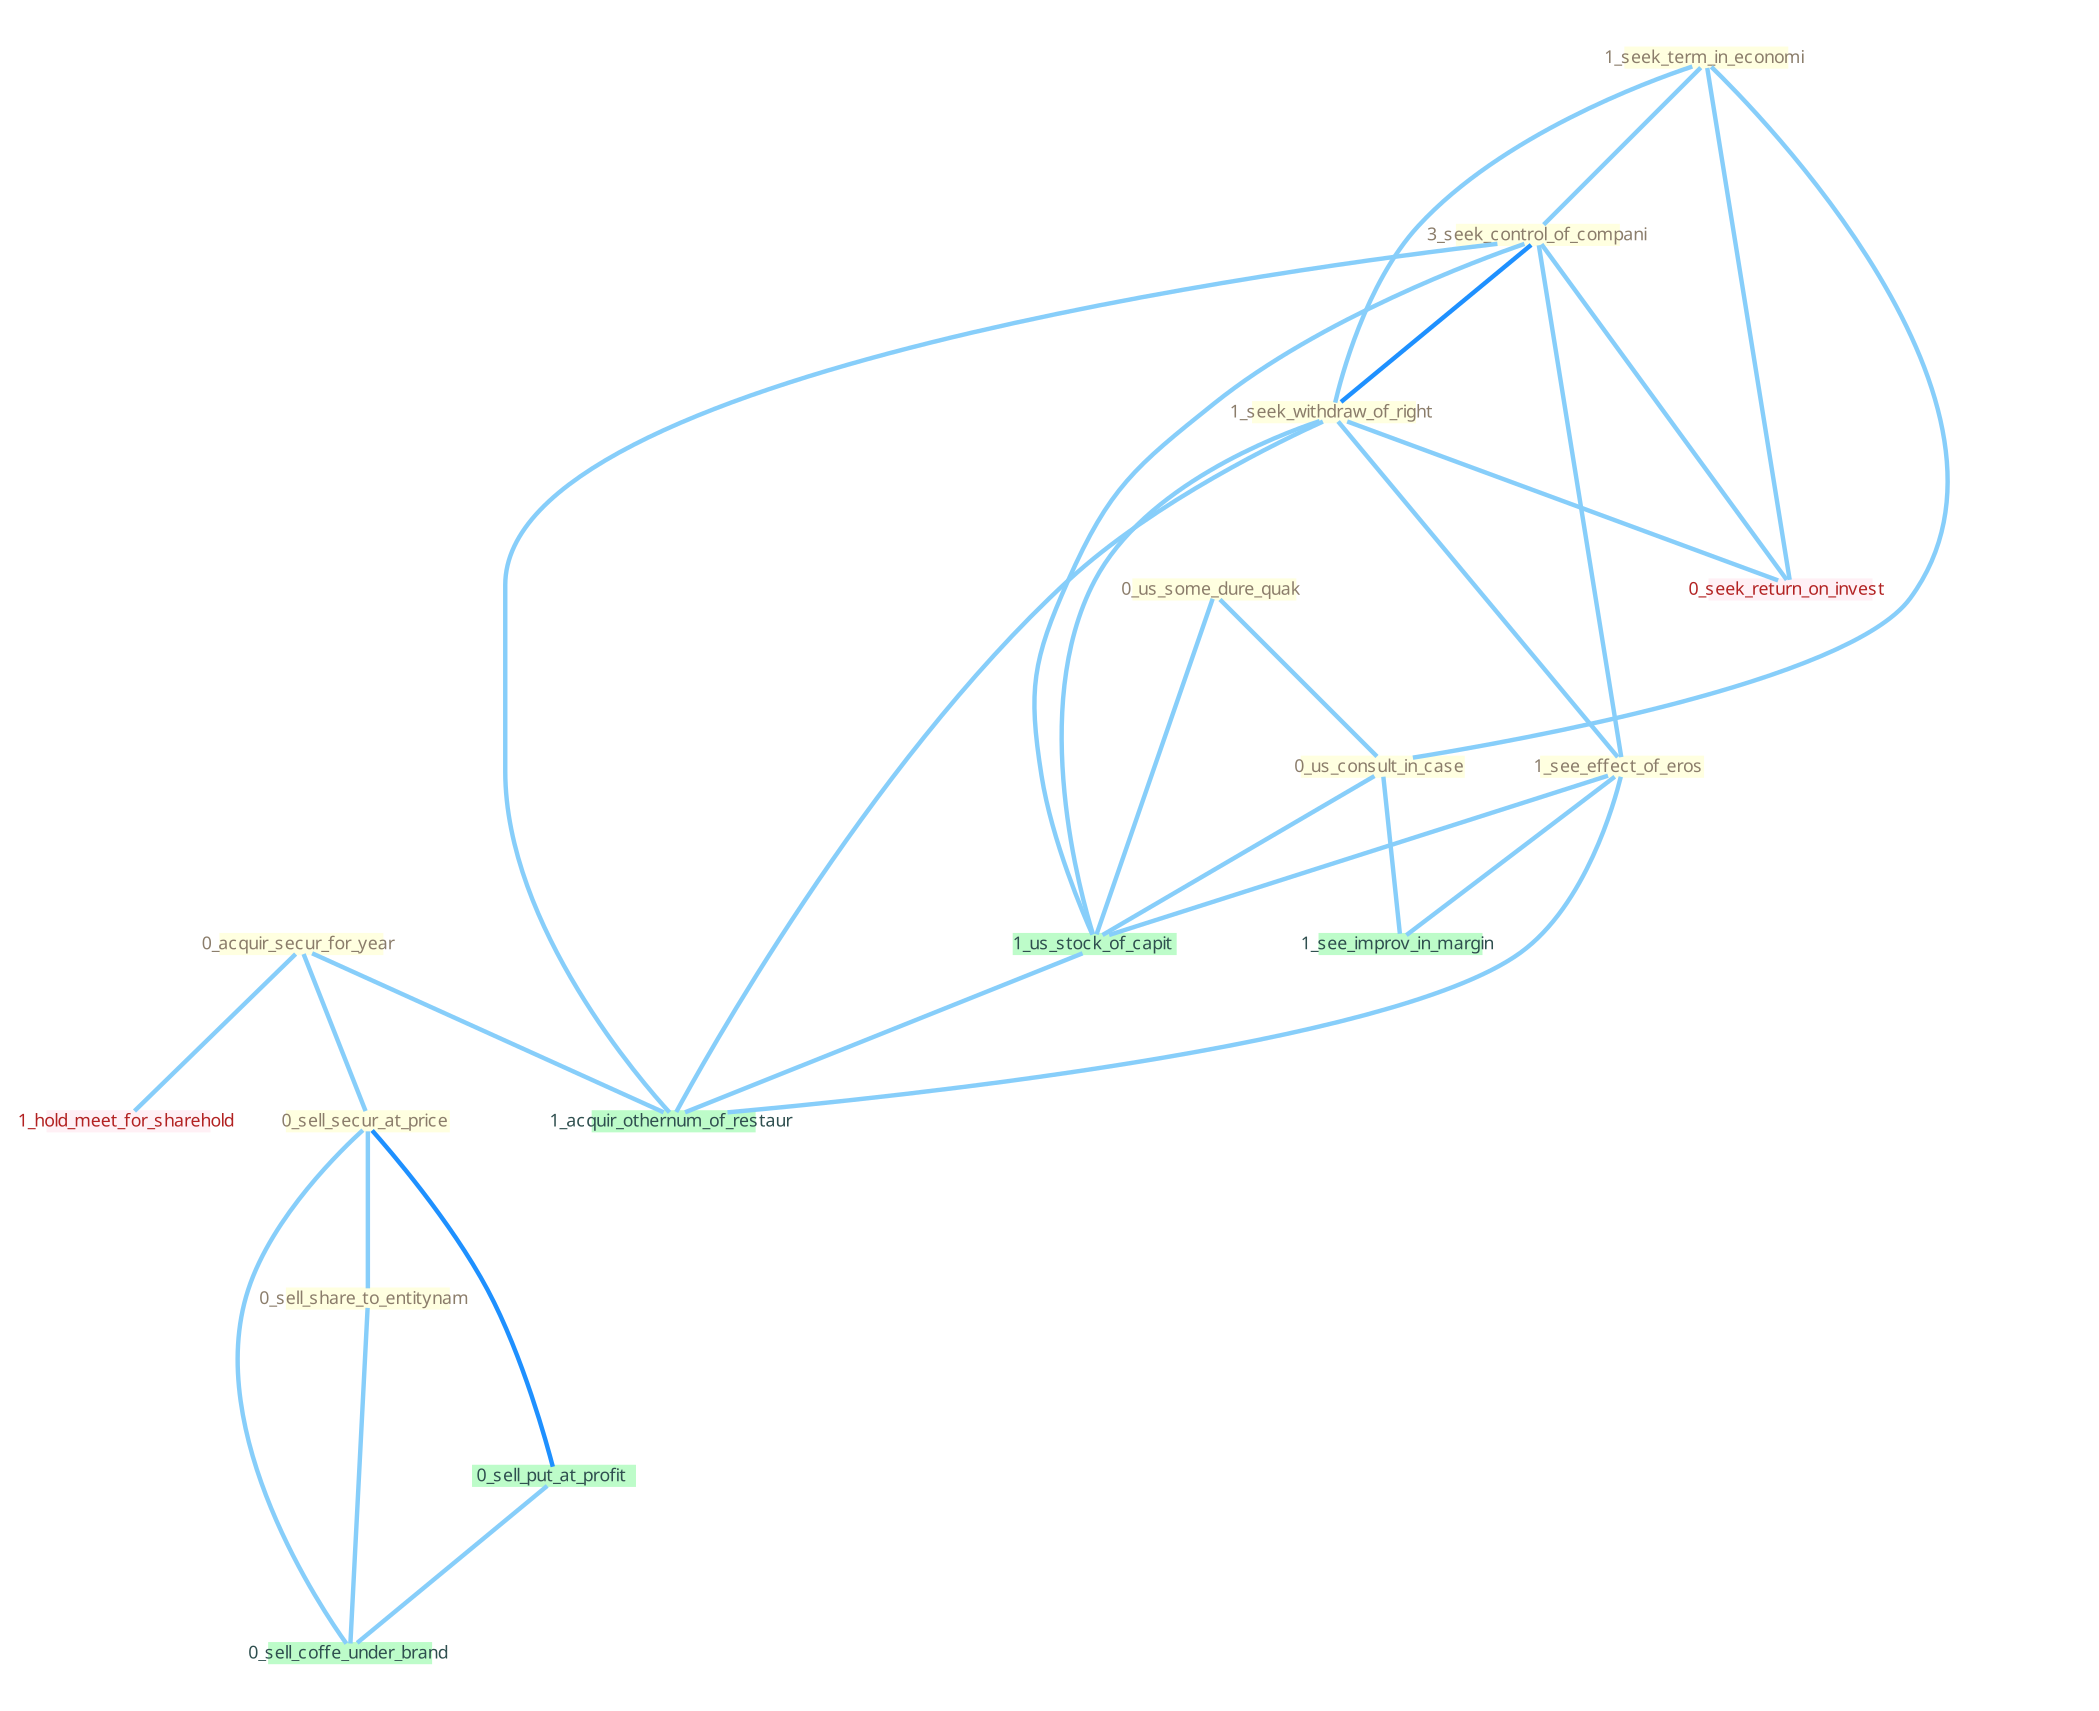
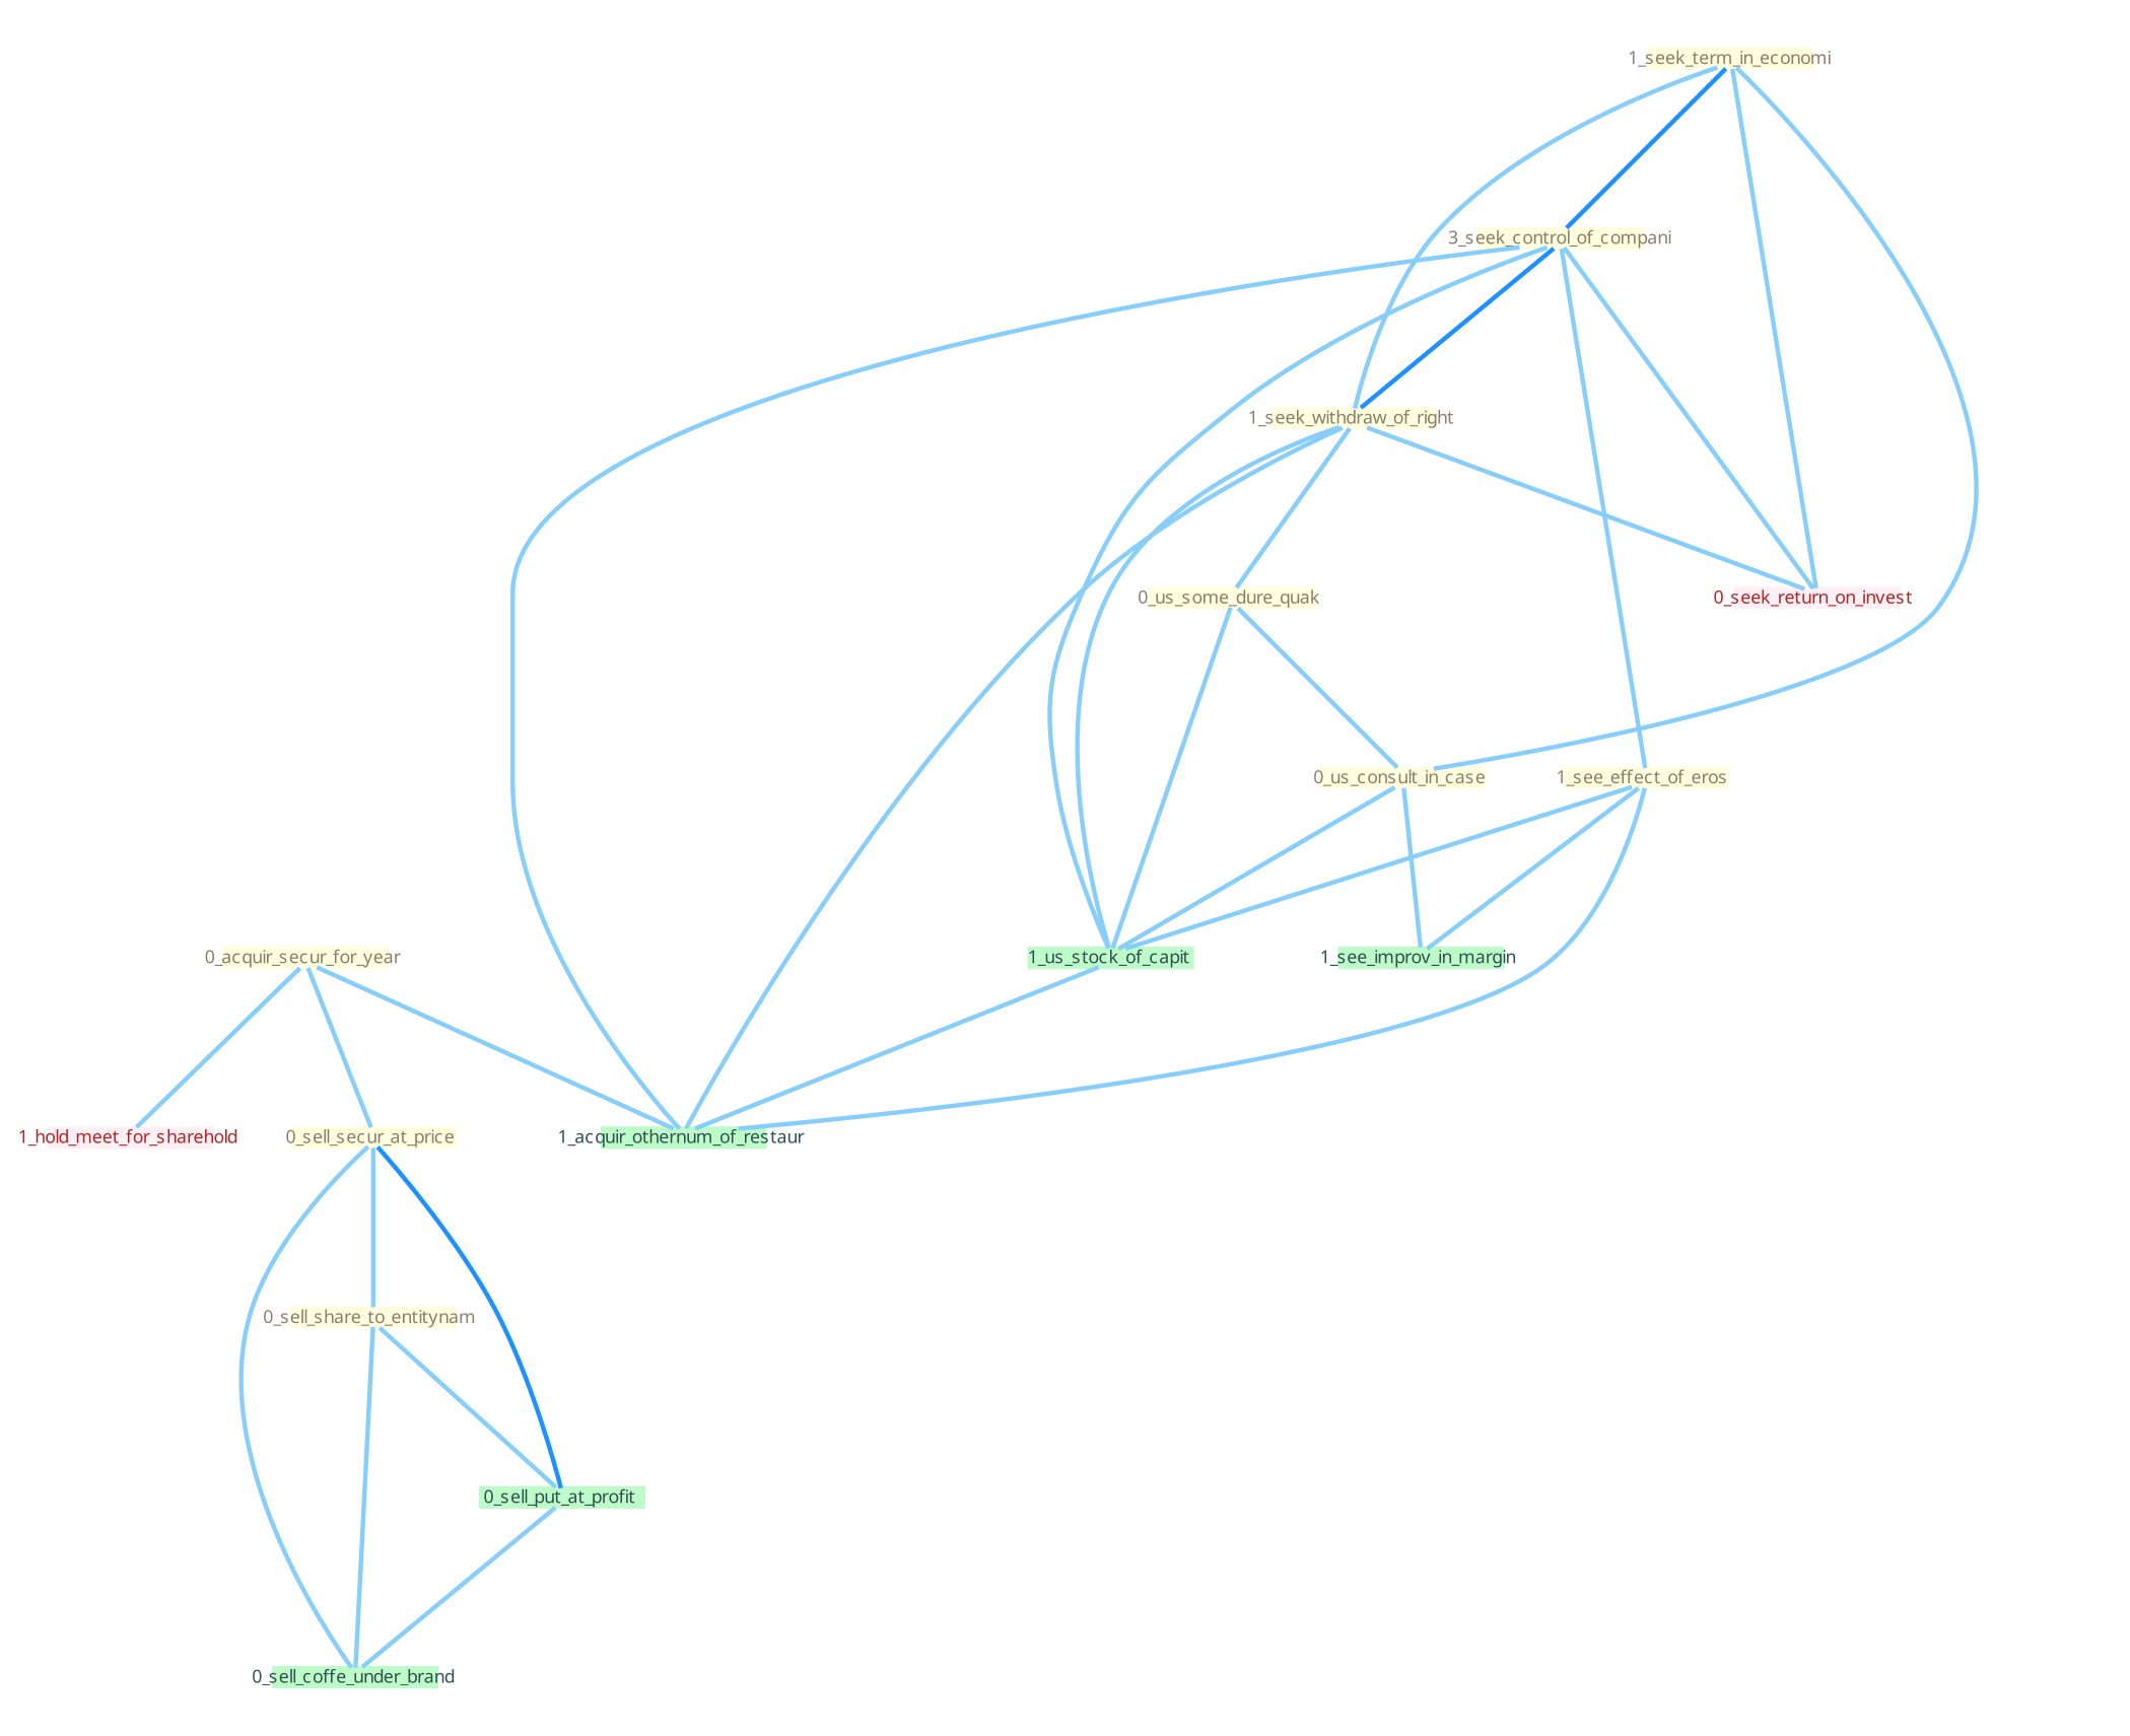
  graph {
    fontname="Noto Sans"
    node [color="#ffffe0" fixedsize=true fontcolor="#8b7d6b" fontname="Noto Sans" fontsize=4 shape=polygon style=filled]
    edge [color="#87cefa" fontname="Noto Sans" w=1]
    "0_acquir_secur_for_year " [height=.06 width=.5]
    "1_seek_term_in_economi " [height=.06 width=.5]
    "0_us_some_dure_quak " [height=.06 width=.5]
    n4 [height=.06 label="3_seek_control_of_compani" width=.5]
    "1_seek_withdraw_of_right " [height=.06 width=.5]
    "0_sell_secur_at_price " [height=.06 width=.5]
    "0_us_consult_in_case " [height=.06 width=.5]
    "1_see_effect_of_eros " [height=.06 width=.5]
    "0_sell_share_to_entitynam " [height=.06 width=.5]
    "0_seek_return_on_invest " [color="#fff0f5" fontcolor="#b22222" height=.06 width=.5]
    "1_hold_meet_for_sharehold " [color="#fff0f5" fontcolor="#b22222" height=.06 width=.5]
    "1_acquir_othernum_of_restaur " [color="#BDFCC9" fontcolor="#2f4f4f" height=.06 width=.5]
    "1_us_stock_of_capit " [color="#BDFCC9" fontcolor="#2f4f4f" height=.06 width=.5]
    "0_sell_put_at_profit " [color="#BDFCC9" fontcolor="#2f4f4f" height=.06 width=.5]
    "0_sell_coffe_under_brand " [color="#BDFCC9" fontcolor="#2f4f4f" height=.06 width=.5]
    "1_see_improv_in_margin " [color="#BDFCC9" fontcolor="#2f4f4f" height=.06 width=.5]
    subgraph sub_1 {
      "0_acquir_secur_for_year "
      "1_seek_term_in_economi "
      "0_us_some_dure_quak "
      n4
      "1_seek_withdraw_of_right "
      "0_sell_secur_at_price "
      "0_us_consult_in_case "
      "1_see_effect_of_eros "
      "0_sell_share_to_entitynam "
    }
    subgraph sub_2 {
      "0_seek_return_on_invest "
      "1_hold_meet_for_sharehold "
    }
    "0_acquir_secur_for_year " -- "0_sell_secur_at_price "
    "0_acquir_secur_for_year " -- "1_hold_meet_for_sharehold "
    "0_acquir_secur_for_year " -- "1_acquir_othernum_of_restaur "
-   "1_seek_term_in_economi " -- n4
+   "1_seek_term_in_economi " -- n4 [color="#1e90ff"]
    "1_seek_term_in_economi " -- "1_seek_withdraw_of_right "
    "1_seek_term_in_economi " -- "0_us_consult_in_case "
    "1_seek_term_in_economi " -- "0_seek_return_on_invest "
    "0_us_some_dure_quak " -- "0_us_consult_in_case "
    "0_us_some_dure_quak " -- "1_us_stock_of_capit "
    n4 -- "1_seek_withdraw_of_right " [color="#1e90ff" w=2]
    n4 -- "1_see_effect_of_eros "
    n4 -- "0_seek_return_on_invest "
    n4 -- "1_acquir_othernum_of_restaur "
    n4 -- "1_us_stock_of_capit "
-   "1_seek_withdraw_of_right " -- "1_see_effect_of_eros "
+   "1_seek_withdraw_of_right " -- "0_us_some_dure_quak "
    "1_seek_withdraw_of_right " -- "0_seek_return_on_invest "
    "1_seek_withdraw_of_right " -- "1_acquir_othernum_of_restaur "
    "1_seek_withdraw_of_right " -- "1_us_stock_of_capit "
    "0_sell_secur_at_price " -- "0_sell_share_to_entitynam "
    "0_sell_secur_at_price " -- "0_sell_put_at_profit " [color="#1e90ff" w=2]
    "0_sell_secur_at_price " -- "0_sell_coffe_under_brand "
    "0_us_consult_in_case " -- "1_us_stock_of_capit "
    "0_us_consult_in_case " -- "1_see_improv_in_margin "
    "1_see_effect_of_eros " -- "1_acquir_othernum_of_restaur "
    "1_see_effect_of_eros " -- "1_us_stock_of_capit "
    "1_see_effect_of_eros " -- "1_see_improv_in_margin "
+   "0_sell_share_to_entitynam " -- "0_sell_put_at_profit "
    "0_sell_share_to_entitynam " -- "0_sell_coffe_under_brand "
    "1_us_stock_of_capit " -- "1_acquir_othernum_of_restaur "
    "0_sell_put_at_profit " -- "0_sell_coffe_under_brand "
  }
